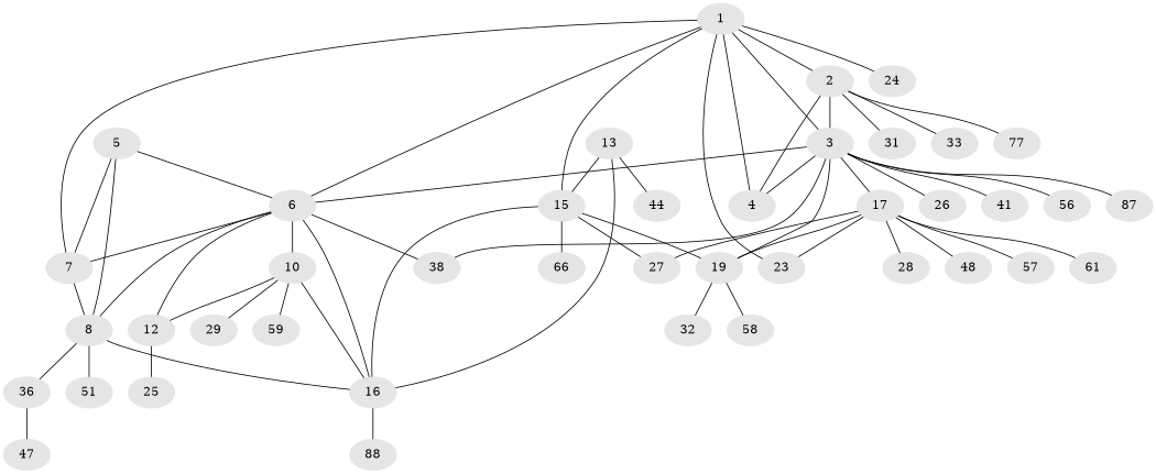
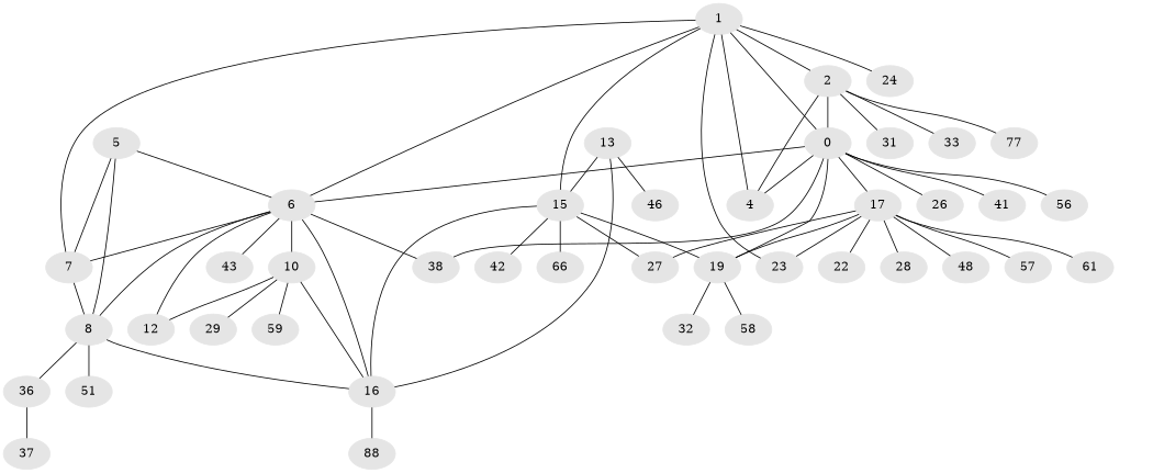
  graph {
    node [color=gray90 style=filled]
    2 [super="+50+45"]
-   3 [super="+20"]
+   3 [super="+20" label=0]
    4 [super="+84"]
    31 [super="+40"]
    33 [super="+89"]
    77
    1
    6 [super="+53+9+65+35"]
    7 [super="+67+55"]
    15
    23
    24 [super="+34"]
    17 [super="+18+46+85"]
    19
    26 [super="+69"]
    38 [super="+54+73"]
    41
    56
-   87
    8
    10 [super="+79+11"]
    12
    16
+   43
    27 [super="+86"]
+   42
    66
+   22 [super="+75"]
    28
    48 [super="+81"]
    57
    61
    32
    58
    5
    36
    51 [super="+62"]
    29
    59 [super="+72"]
-   25
    88
-   47
+   47 [label=37]
    13 [super="+76+14+39"]
-   44
+   44 [label=46]
    2 -- 3
    2 -- 4
    2 -- 31
    2 -- 33
    2 -- 77
    3 -- 4
    3 -- 6
    3 -- 17 [weight=2]
    3 -- 19
    3 -- 26
    3 -- 38
    3 -- 41
    3 -- 56
-   3 -- 87
    1 -- 2
    1 -- 3
    1 -- 4
    1 -- 6
    1 -- 7
    1 -- 15
    1 -- 23
    1 -- 24
    6 -- 7
    6 -- 38
    6 -- 8
    6 -- 10 [weight=2]
    6 -- 12
    6 -- 16
+   6 -- 43
    7 -- 8
    15 -- 19
    15 -- 16
    15 -- 27
+   15 -- 42
    15 -- 66
    17 -- 23
    17 -- 19 [weight=2]
    17 -- 27
+   17 -- 22
    17 -- 28
    17 -- 48
    17 -- 57
    17 -- 61
    19 -- 32
    19 -- 58
    8 -- 16
    8 -- 36
    8 -- 51
    10 -- 12 [weight=2]
    10 -- 16
    10 -- 29
    10 -- 59
-   12 -- 25
    16 -- 88
    5 -- 6
    5 -- 7
    5 -- 8
    36 -- 47
    13 -- 15 [weight=2]
    13 -- 16 [weight=2]
    13 -- 44
  }
